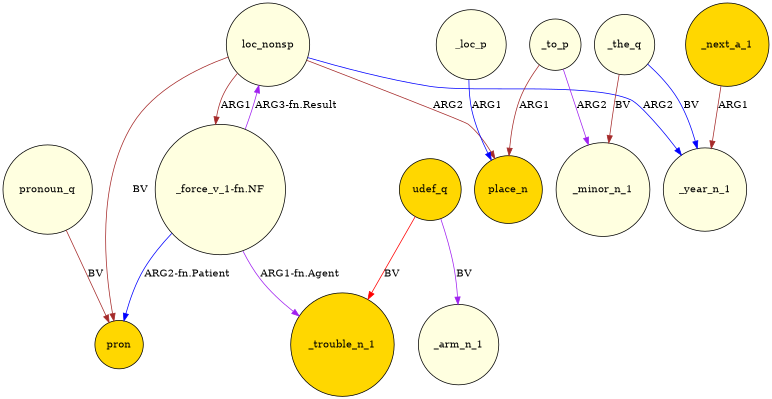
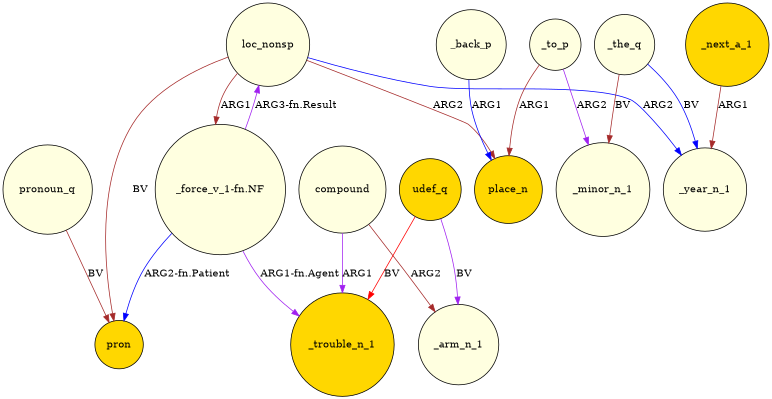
  digraph {
    node [fillcolor=lightyellow shape=circle style=filled]
    edge [color=brown]
    loc_nonsp
    "_force_v_1-fn.NF"
    pron [fillcolor=gold]
    place_n [fillcolor=gold]
    _year_n_1
    _trouble_n_1 [fillcolor=gold]
+   compound
    _arm_n_1
    _the_q
    _minor_n_1
    udef_q [fillcolor=gold]
    pronoun_q
    _next_a_1 [fillcolor=gold]
    _to_p
-   _back_p [label=_loc_p]
+   _back_p
    loc_nonsp -> "_force_v_1-fn.NF" [label=ARG1]
    loc_nonsp -> pron [label=BV]
    loc_nonsp -> place_n [label=ARG2]
    loc_nonsp -> _year_n_1 [color=blue label=ARG2]
    "_force_v_1-fn.NF" -> loc_nonsp [color=purple label="ARG3-fn.Result"]
    "_force_v_1-fn.NF" -> pron [color=blue label="ARG2-fn.Patient"]
    "_force_v_1-fn.NF" -> _trouble_n_1 [color=purple label="ARG1-fn.Agent"]
+   compound -> _trouble_n_1 [color=purple label=ARG1]
+   compound -> _arm_n_1 [label=ARG2]
    _the_q -> _year_n_1 [color=blue label=BV]
    _the_q -> _minor_n_1 [label=BV]
    udef_q -> _trouble_n_1 [color=red label=BV]
    udef_q -> _arm_n_1 [color=purple label=BV]
    pronoun_q -> pron [label=BV]
    _next_a_1 -> _year_n_1 [label=ARG1]
    _to_p -> place_n [label=ARG1]
    _to_p -> _minor_n_1 [color=purple label=ARG2]
    _back_p -> place_n [color=blue label=ARG1]
  }
